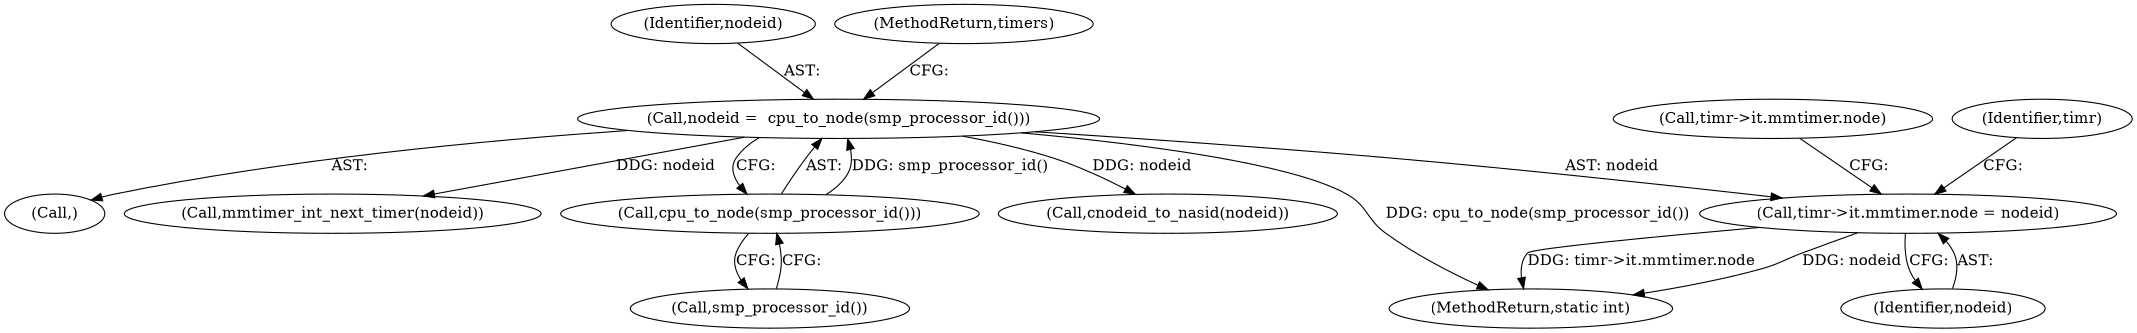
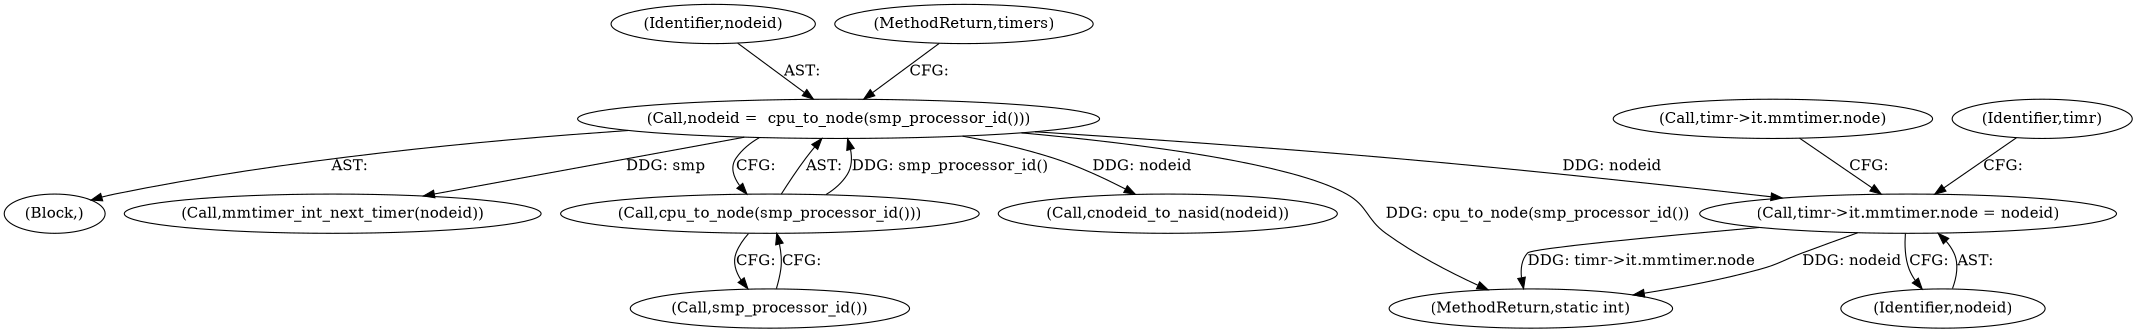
  digraph {
    n1 [label="(Call,timr->it.mmtimer.node = nodeid)"]
    n2 [label="(Identifier,nodeid)"]
    n3 [label="(MethodReturn,static int)"]
-   n4 [label="(Call,)"]
+   n4 [label="(Block,)"]
    n5 [label="(Call,nodeid =  cpu_to_node(smp_processor_id()))"]
    n6 [label="(Call,cpu_to_node(smp_processor_id()))"]
    n7 [label="(Call,mmtimer_int_next_timer(nodeid))"]
    n8 [label="(Call,cnodeid_to_nasid(nodeid))"]
    n9 [label="(Call,smp_processor_id())"]
    n10 [label="(Identifier,nodeid)"]
    n11 [label="(MethodReturn,timers)"]
    n12 [label="(Call,timr->it.mmtimer.node)"]
    n13 [label="(Identifier,timr)"]
    n1 -> n2 [label="CFG: "]
    n1 -> n3 [label="DDG: nodeid"]
    n1 -> n3 [label="DDG: timr->it.mmtimer.node"]
    n2 -> n1 [label="AST: "]
-   n5 -> n1 [label="AST: nodeid"]
+   n5 -> n1 [label="DDG: nodeid"]
    n5 -> n3 [label="DDG: cpu_to_node(smp_processor_id())"]
    n5 -> n4 [label="AST: "]
    n5 -> n6 [label="CFG: "]
-   n5 -> n7 [label="DDG: nodeid"]
+   n5 -> n7 [label="DDG: smp"]
    n5 -> n8 [label="DDG: nodeid"]
    n6 -> n5 [label="AST: "]
    n6 -> n5 [label="DDG: smp_processor_id()"]
    n6 -> n9 [label="CFG: "]
    n9 -> n6 [label="CFG: "]
    n10 -> n5 [label="AST: "]
    n11 -> n5 [label="CFG: "]
    n12 -> n1 [label="CFG: "]
    n13 -> n1 [label="CFG: "]
  }
